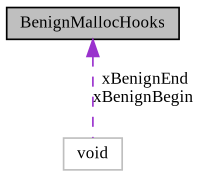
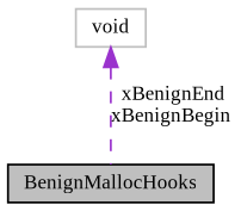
  digraph {
    fontname="Liberation Serif"
    node [fontname="Liberation Serif" fontsize=10 shape=record style=filled]
    n1 [color=black fillcolor=grey75 fontcolor=black height=0.2 label=BenignMallocHooks width=0.4]
    n2 [color=grey75 fillcolor=white height=0.2 label=void width=0.4]
-   n1 -> n2 [color=darkorchid3 dir=back fontname="Liberation Serif" fontsize=10 label=" xBenignEnd\nxBenignBegin" labelfontname=Helvetica labelfontsize=10 style=dashed]
+   n2 -> n1 [color=darkorchid3 dir=back fontname="Liberation Serif" fontsize=10 label=" xBenignEnd\nxBenignBegin" labelfontname=Helvetica labelfontsize=10 style=dashed]
  }
